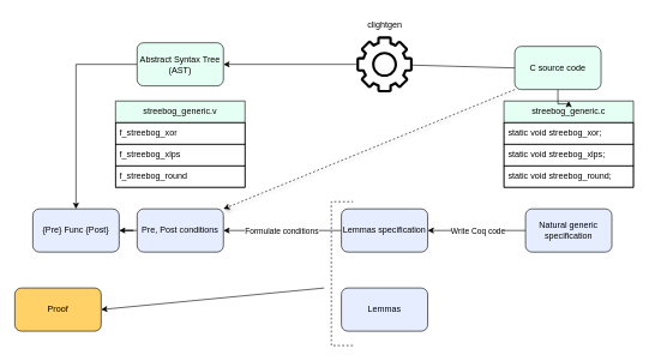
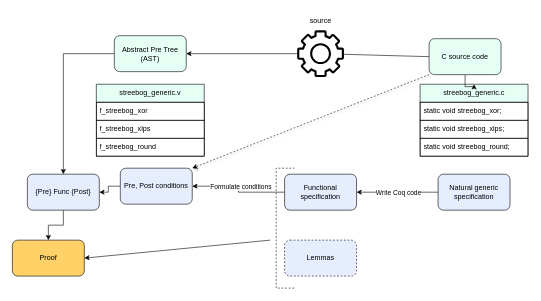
  <mxCell id="0" />
  <mxCell id="1" parent="0" />
  <mxCell id="2" style="edgeStyle=orthogonalEdgeStyle;rounded=0;orthogonalLoop=1;jettySize=auto;html=1;entryX=1;entryY=0.5;entryDx=0;entryDy=0;strokeColor=#000000;" edge="1" parent="1" source="3" target="25"><mxGeometry relative="1" as="geometry" /></mxCell>
  <mxCell id="3" value="" style="sketch=0;outlineConnect=0;fontColor=#232F3E;gradientColor=none;fillColor=#000000;strokeColor=#000000;dashed=0;verticalLabelPosition=bottom;verticalAlign=top;align=center;html=1;fontSize=12;fontStyle=0;aspect=fixed;pointerEvents=1;shape=mxgraph.aws4.gear;" parent="1" vertex="1"><mxGeometry x="495" y="50" width="78" height="78" as="geometry" /></mxCell>
- <mxCell id="4" value="clightgen" style="text;html=1;align=center;verticalAlign=middle;resizable=0;points=[];autosize=1;strokeColor=none;fillColor=none;" parent="1" vertex="1"><mxGeometry x="499" y="20" width="70" height="30" as="geometry" /></mxCell>
+ <mxCell id="4" value="source" style="text;html=1;align=center;verticalAlign=middle;resizable=0;points=[];autosize=1;strokeColor=none;fillColor=none;" parent="1" vertex="1"><mxGeometry x="499" y="20" width="70" height="30" as="geometry" /></mxCell>
  <mxCell id="5" style="edgeStyle=orthogonalEdgeStyle;rounded=0;orthogonalLoop=1;jettySize=auto;html=1;entryX=1;entryY=0.5;entryDx=0;entryDy=0;strokeColor=#000000;" edge="1" parent="1" source="6" target="15"><mxGeometry relative="1" as="geometry" /></mxCell>
- <mxCell id="6" value="Pre,&amp;nbsp;&lt;span style=&quot;background-color: transparent; color: light-dark(rgb(0, 0, 0), rgb(255, 255, 255));&quot;&gt;Post conditions&lt;/span&gt;" style="rounded=1;whiteSpace=wrap;html=1;fillColor=#E5EDFF;strokeColor=#000000;" vertex="1" parent="1"><mxGeometry x="190" y="290" width="120" height="60" as="geometry" /></mxCell>
+ <mxCell id="6" value="Pre,&amp;nbsp;&lt;span style=&quot;background-color: transparent; color: light-dark(rgb(0, 0, 0), rgb(255, 255, 255));&quot;&gt;Post conditions&lt;/span&gt;" style="rounded=1;whiteSpace=wrap;html=1;fillColor=#E5EDFF;strokeColor=#000000;" vertex="1" parent="1"><mxGeometry x="200" y="280" width="120" height="60" as="geometry" /></mxCell>
  <mxCell id="7" style="edgeStyle=orthogonalEdgeStyle;rounded=0;orthogonalLoop=1;jettySize=auto;html=1;exitX=0;exitY=0.5;exitDx=0;exitDy=0;strokeColor=#000000;" edge="1" parent="1" source="9" target="12"><mxGeometry relative="1" as="geometry"><mxPoint x="730" y="340" as="sourcePoint" /></mxGeometry></mxCell>
  <mxCell id="8" value="Write Coq code" style="edgeLabel;html=1;align=center;verticalAlign=middle;resizable=0;points=[];" vertex="1" connectable="0" parent="7"><mxGeometry x="-0.017" relative="1" as="geometry"><mxPoint as="offset" /></mxGeometry></mxCell>
  <mxCell id="9" value="&lt;span lang=&quot;en&quot; class=&quot;HwtZe&quot;&gt;Natural generic specification&lt;/span&gt;&lt;span class=&quot;ZSCsVd&quot;&gt;&lt;/span&gt;&lt;div class=&quot;OvtS8d&quot;&gt;&lt;/div&gt;" style="rounded=1;whiteSpace=wrap;html=1;fillColor=#E5EDFF;strokeColor=#000000;" vertex="1" parent="1"><mxGeometry x="730" y="290" width="120" height="60" as="geometry" /></mxCell>
  <mxCell id="10" style="edgeStyle=orthogonalEdgeStyle;rounded=0;orthogonalLoop=1;jettySize=auto;html=1;entryX=1;entryY=0.5;entryDx=0;entryDy=0;strokeColor=#000000;" edge="1" parent="1" source="12" target="6"><mxGeometry relative="1" as="geometry" /></mxCell>
  <mxCell id="11" value="Formulate conditions" style="edgeLabel;html=1;align=center;verticalAlign=middle;resizable=0;points=[];" vertex="1" connectable="0" parent="10"><mxGeometry x="0.16" relative="1" as="geometry"><mxPoint x="11" as="offset" /></mxGeometry></mxCell>
- <mxCell id="12" value="Lemmas specification" style="rounded=1;whiteSpace=wrap;html=1;fillColor=#E5EDFF;strokeColor=#000000;" vertex="1" parent="1"><mxGeometry x="474" y="290" width="120" height="60" as="geometry" /></mxCell>
- <mxCell id="13" value="Lemmas" style="rounded=1;whiteSpace=wrap;html=1;fillColor=#E5EDFF;strokeColor=#000000;" vertex="1" parent="1"><mxGeometry x="474" y="400" width="120" height="60" as="geometry" /></mxCell>
+ <mxCell id="12" value="Functional specification" style="rounded=1;whiteSpace=wrap;html=1;fillColor=#E5EDFF;strokeColor=#000000;" vertex="1" parent="1"><mxGeometry x="474" y="290" width="120" height="60" as="geometry" /></mxCell>
+ <mxCell id="13" value="Lemmas" style="rounded=1;whiteSpace=wrap;html=1;fillColor=#E5EDFF;strokeColor=#000000;dashed=1;" vertex="1" parent="1"><mxGeometry x="474" y="400" width="120" height="60" as="geometry" /></mxCell>
+ <mxCell id="14" style="edgeStyle=orthogonalEdgeStyle;rounded=0;orthogonalLoop=1;jettySize=auto;html=1;strokeColor=#000000;" edge="1" parent="1" source="15" target="30"><mxGeometry relative="1" as="geometry" /></mxCell>
  <mxCell id="15" value="{Pre} Func {Post}" style="rounded=1;whiteSpace=wrap;html=1;fillColor=#E5EDFF;strokeColor=#000000;" vertex="1" parent="1"><mxGeometry x="45" y="290" width="120" height="60" as="geometry" /></mxCell>
  <mxCell id="16" value="&lt;span style=&quot;text-wrap-mode: nowrap;&quot;&gt;streebog_generic.c&lt;/span&gt;" style="swimlane;fontStyle=0;childLayout=stackLayout;horizontal=1;startSize=30;horizontalStack=0;resizeParent=1;resizeParentMax=0;resizeLast=0;collapsible=1;marginBottom=0;whiteSpace=wrap;html=1;fillColor=#E6FFF5;strokeColor=#000000;" vertex="1" parent="1"><mxGeometry x="700" y="140" width="180" height="120" as="geometry" /></mxCell>
  <mxCell id="17" value="static void streebog_xor;" style="text;strokeColor=#000000;fillColor=none;align=left;verticalAlign=middle;spacingLeft=4;spacingRight=4;overflow=hidden;points=[[0,0.5],[1,0.5]];portConstraint=eastwest;rotatable=0;whiteSpace=wrap;html=1;" vertex="1" parent="16"><mxGeometry y="30" width="180" height="30" as="geometry" /></mxCell>
  <mxCell id="18" value="static void streebog_xlps;" style="text;strokeColor=#000000;fillColor=none;align=left;verticalAlign=middle;spacingLeft=4;spacingRight=4;overflow=hidden;points=[[0,0.5],[1,0.5]];portConstraint=eastwest;rotatable=0;whiteSpace=wrap;html=1;" vertex="1" parent="16"><mxGeometry y="60" width="180" height="30" as="geometry" /></mxCell>
  <mxCell id="19" value="static void streebog_round;" style="text;strokeColor=#000000;fillColor=none;align=left;verticalAlign=middle;spacingLeft=4;spacingRight=4;overflow=hidden;points=[[0,0.5],[1,0.5]];portConstraint=eastwest;rotatable=0;whiteSpace=wrap;html=1;" vertex="1" parent="16"><mxGeometry y="90" width="180" height="30" as="geometry" /></mxCell>
  <mxCell id="20" value="&lt;span style=&quot;text-wrap-mode: nowrap;&quot;&gt;streebog_generic.v&lt;/span&gt;" style="swimlane;fontStyle=0;childLayout=stackLayout;horizontal=1;startSize=30;horizontalStack=0;resizeParent=1;resizeParentMax=0;resizeLast=0;collapsible=1;marginBottom=0;whiteSpace=wrap;html=1;fillColor=#E6FFF5;strokeColor=#000000;" vertex="1" parent="1"><mxGeometry x="160" y="140" width="180" height="120" as="geometry" /></mxCell>
  <mxCell id="21" value="f_streebog_xor" style="text;strokeColor=#000000;fillColor=none;align=left;verticalAlign=middle;spacingLeft=4;spacingRight=4;overflow=hidden;points=[[0,0.5],[1,0.5]];portConstraint=eastwest;rotatable=0;whiteSpace=wrap;html=1;" vertex="1" parent="20"><mxGeometry y="30" width="180" height="30" as="geometry" /></mxCell>
  <mxCell id="22" value="f_streebog_xlps" style="text;strokeColor=#000000;fillColor=none;align=left;verticalAlign=middle;spacingLeft=4;spacingRight=4;overflow=hidden;points=[[0,0.5],[1,0.5]];portConstraint=eastwest;rotatable=0;whiteSpace=wrap;html=1;" vertex="1" parent="20"><mxGeometry y="60" width="180" height="30" as="geometry" /></mxCell>
  <mxCell id="23" value="f_streebog_round" style="text;strokeColor=#000000;fillColor=none;align=left;verticalAlign=middle;spacingLeft=4;spacingRight=4;overflow=hidden;points=[[0,0.5],[1,0.5]];portConstraint=eastwest;rotatable=0;whiteSpace=wrap;html=1;" vertex="1" parent="20"><mxGeometry y="90" width="180" height="30" as="geometry" /></mxCell>
  <mxCell id="24" style="edgeStyle=orthogonalEdgeStyle;rounded=0;orthogonalLoop=1;jettySize=auto;html=1;" edge="1" parent="1" source="25" target="15"><mxGeometry relative="1" as="geometry" /></mxCell>
- <mxCell id="25" value="Abstract Syntax Tree&lt;br&gt;(AST)" style="rounded=1;whiteSpace=wrap;html=1;fillColor=#E6FFF5;strokeColor=#000000;" vertex="1" parent="1"><mxGeometry x="190" y="59" width="120" height="60" as="geometry" /></mxCell>
+ <mxCell id="25" value="Abstract Pre Tree&lt;br&gt;(AST)" style="rounded=1;whiteSpace=wrap;html=1;fillColor=#E6FFF5;strokeColor=#000000;" vertex="1" parent="1"><mxGeometry x="190" y="59" width="120" height="60" as="geometry" /></mxCell>
  <mxCell id="26" style="edgeStyle=orthogonalEdgeStyle;rounded=0;orthogonalLoop=1;jettySize=auto;html=1;strokeColor=#000000;" edge="1" parent="1" source="27" target="16"><mxGeometry relative="1" as="geometry" /></mxCell>
  <mxCell id="27" value="C source code" style="rounded=1;whiteSpace=wrap;html=1;fillColor=#E6FFF5;strokeColor=#000000;" vertex="1" parent="1"><mxGeometry x="715" y="64" width="120" height="60" as="geometry" /></mxCell>
  <mxCell id="28" value="" style="endArrow=none;html=1;rounded=0;entryX=0;entryY=0.5;entryDx=0;entryDy=0;strokeColor=#000000;" edge="1" parent="1" source="3" target="27"><mxGeometry width="50" height="50" relative="1" as="geometry"><mxPoint x="600" y="89" as="sourcePoint" /><mxPoint x="547" y="190" as="targetPoint" /></mxGeometry></mxCell>
  <mxCell id="29" value="" style="endArrow=classic;html=1;rounded=0;entryX=1;entryY=0.5;entryDx=0;entryDy=0;strokeColor=#000000;" edge="1" parent="1" target="30"><mxGeometry width="50" height="50" relative="1" as="geometry"><mxPoint x="450" y="400" as="sourcePoint" /><mxPoint x="200" y="370" as="targetPoint" /></mxGeometry></mxCell>
  <mxCell id="30" value="Proof" style="rounded=1;whiteSpace=wrap;html=1;fillColor=#FFD166;strokeColor=#000000;" vertex="1" parent="1"><mxGeometry x="20" y="400" width="120" height="60" as="geometry" /></mxCell>
  <mxCell id="31" value="" style="endArrow=classic;html=1;rounded=0;entryX=1;entryY=0;entryDx=0;entryDy=0;exitX=0;exitY=1;exitDx=0;exitDy=0;shadow=1;dashed=1" edge="1" parent="1" source="27" target="6"><mxGeometry width="50" height="50" relative="1" as="geometry"><mxPoint x="400" y="290" as="sourcePoint" /><mxPoint x="450" y="240" as="targetPoint" /></mxGeometry></mxCell>
  <mxCell id="32" value="" style="endArrow=none;dashed=1;html=1;rounded=0;" edge="1" parent="1"><mxGeometry width="50" height="50" relative="1" as="geometry"><mxPoint x="490" y="480" as="sourcePoint" /><mxPoint x="490" y="280" as="targetPoint" /><Array as="points"><mxPoint x="460" y="480" /><mxPoint x="460" y="280" /></Array></mxGeometry></mxCell>
